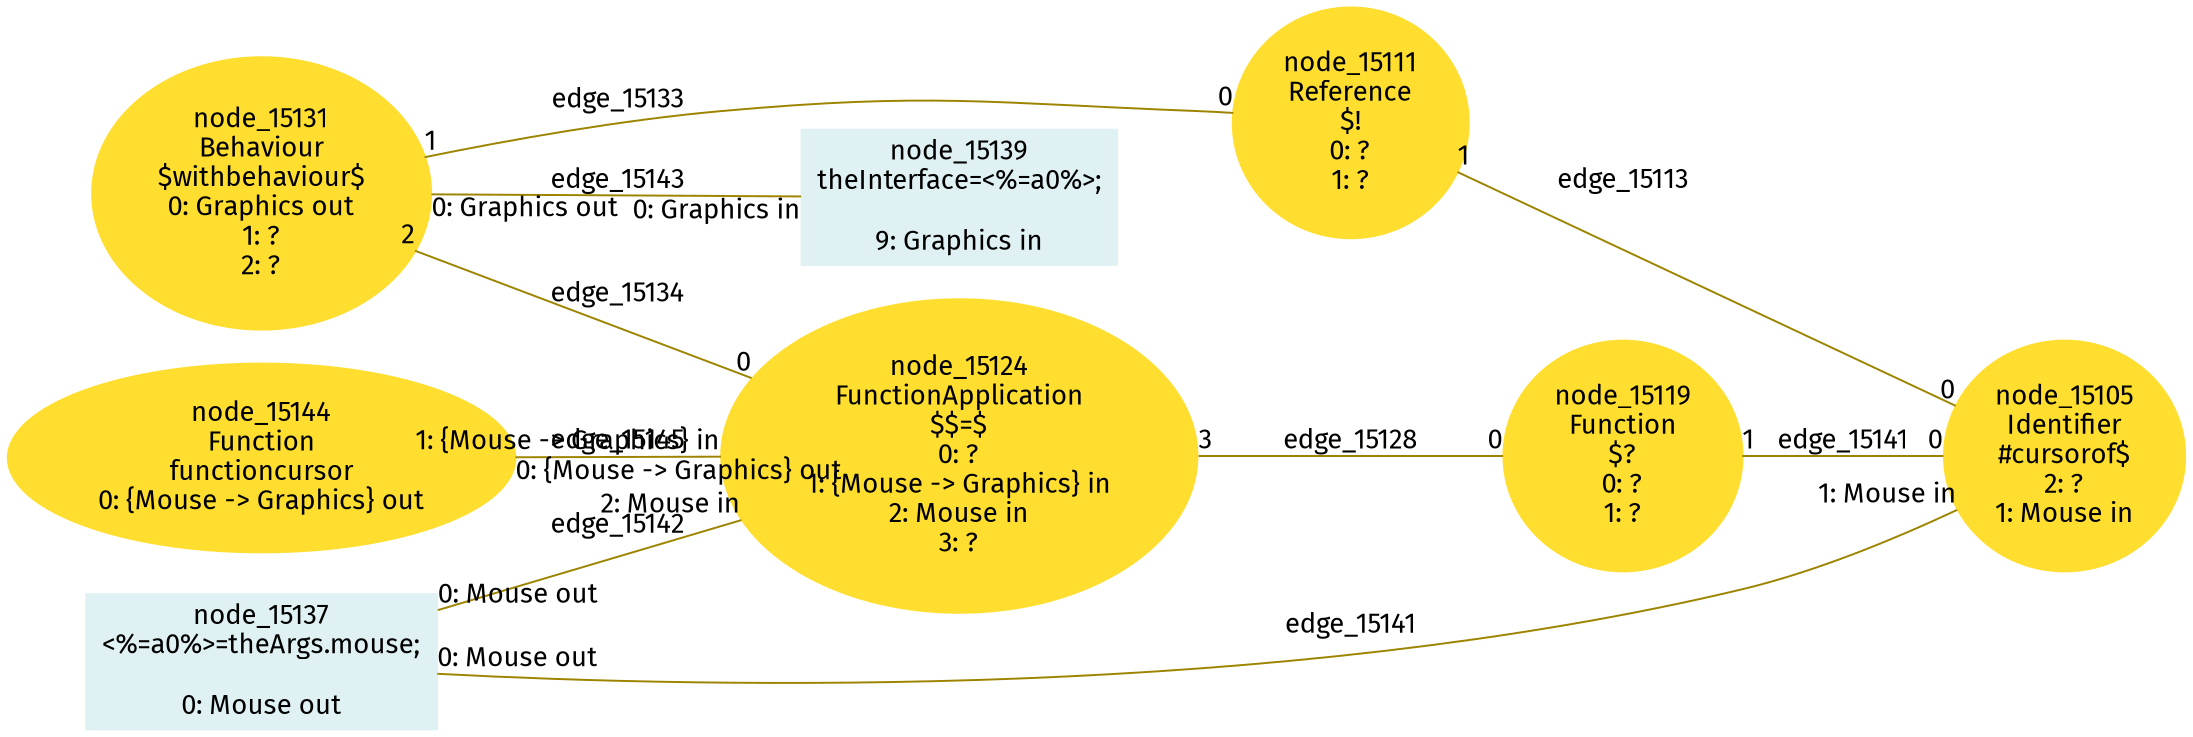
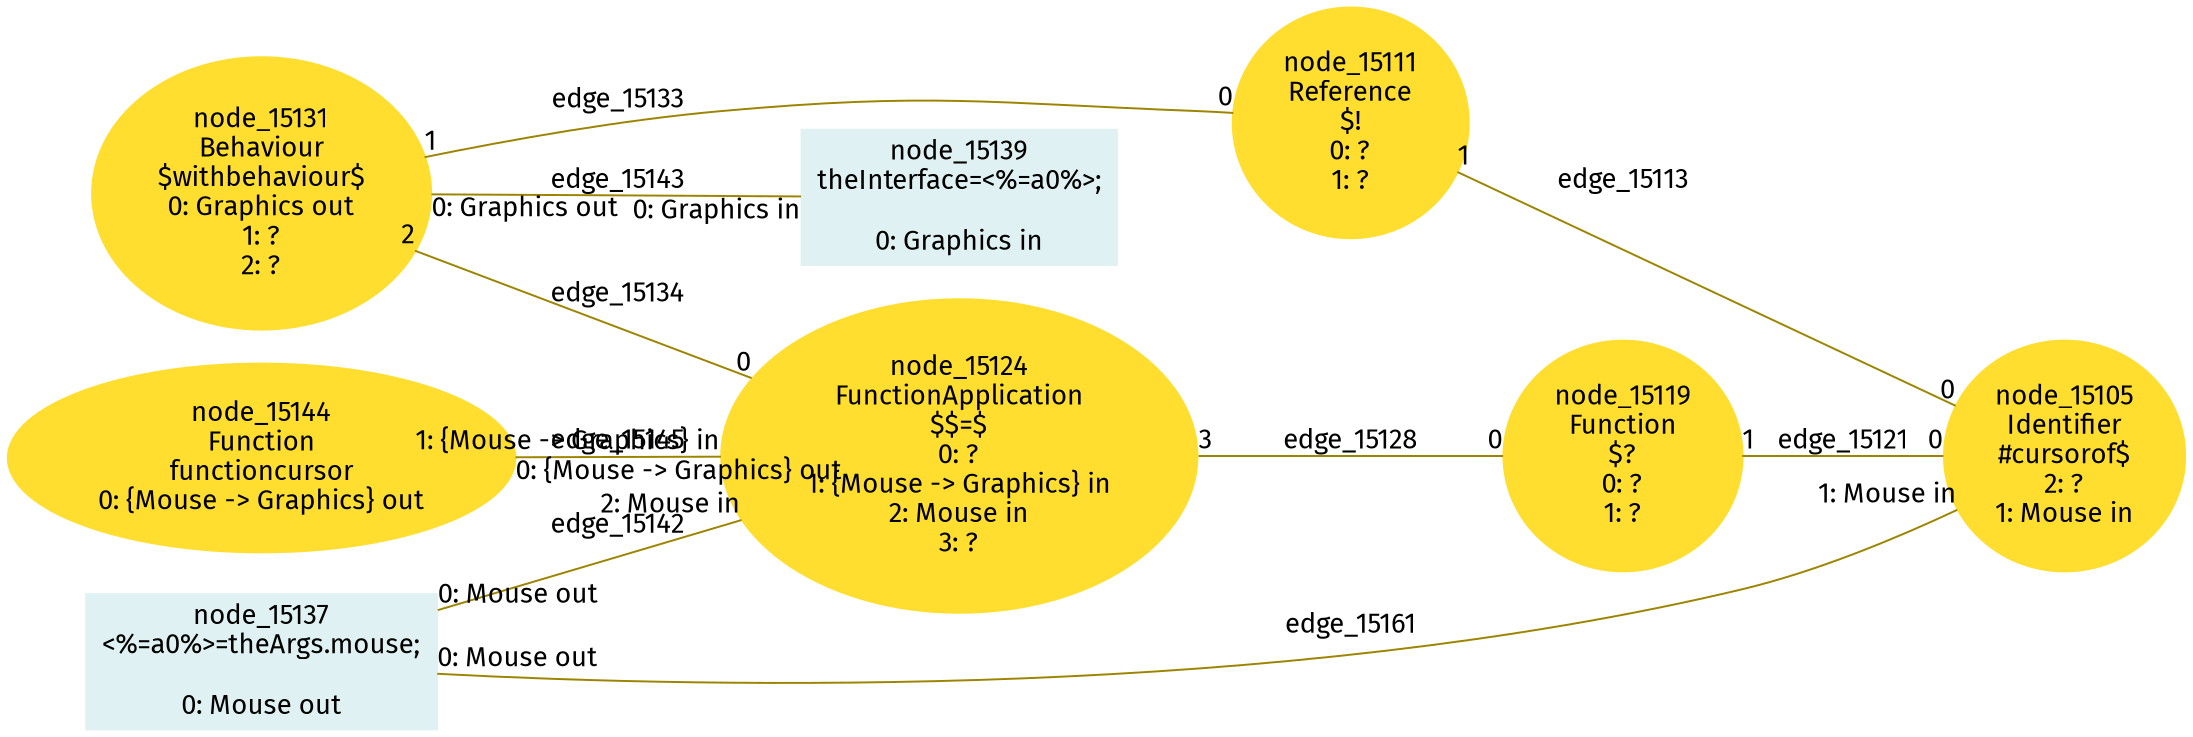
  digraph {
    fontname="Fira Sans"
    rankdir=LR
    node [color="#ffde2f" fontname="Fira Sans" shape=ellipse style=filled]
    edge [arrowHead=none arrowsize=1 color="#9d8400" dir=none fontname="Fira Sans" headlabel=0 taillabel=1]
    n1 [label="node_15105\nIdentifier\n#cursorof$\n2: ?\n1: Mouse in"]
    n2 [label="node_15111\nReference\n$!\n0: ?\n1: ?"]
    n3 [label="node_15119\nFunction\n$?\n0: ?\n1: ?"]
    n4 [label="node_15124\nFunctionApplication\n$$=$\n0: ?\n1: {Mouse -> Graphics} in\n2: Mouse in\n3: ?"]
    n5 [label="node_15131\nBehaviour\n$withbehaviour$\n0: Graphics out\n1: ?\n2: ?"]
-   n6 [color="#dff1f2" label="node_15139\ntheInterface=<%=a0%>;\n\n9: Graphics in" shape=box]
+   n6 [color="#dff1f2" label="node_15139\ntheInterface=<%=a0%>;\n\n0: Graphics in" shape=box]
    n7 [color="#dff1f2" label="node_15137\n<%=a0%>=theArgs.mouse;\n\n0: Mouse out" shape=box]
    n8 [label="node_15144\nFunction\nfunctioncursor\n0: {Mouse -> Graphics} out"]
    n2 -> n1 [label=edge_15113]
-   n3 -> n1 [label=edge_15141]
+   n3 -> n1 [label=edge_15121]
    n4 -> n3 [label=edge_15128 taillabel=3]
    n5 -> n2 [label=edge_15133]
    n5 -> n4 [label=edge_15134 taillabel=2]
    n5 -> n6 [headlabel="0: Graphics in" label=edge_15143 taillabel="0: Graphics out"]
-   n7 -> n1 [headlabel="1: Mouse in" label=edge_15141 taillabel="0: Mouse out"]
+   n7 -> n1 [headlabel="1: Mouse in" label=edge_15161 taillabel="0: Mouse out"]
    n7 -> n4 [headlabel="2: Mouse in" label=edge_15142 taillabel="0: Mouse out"]
    n8 -> n4 [headlabel="1: {Mouse -> Graphics} in" label=edge_15145 taillabel="0: {Mouse -> Graphics} out"]
  }
